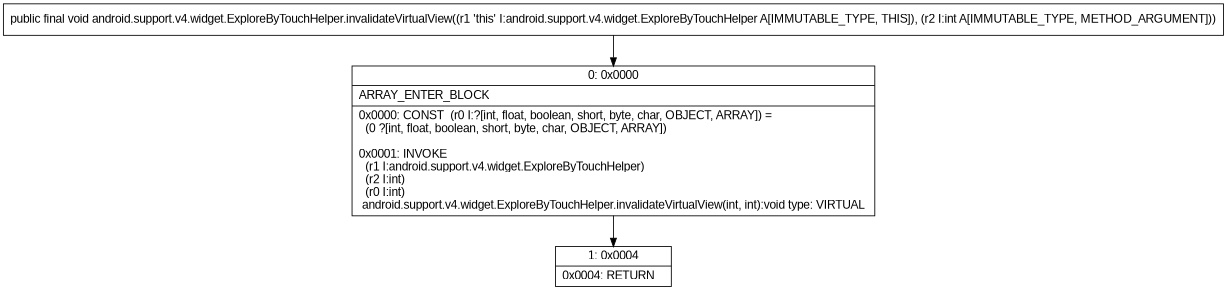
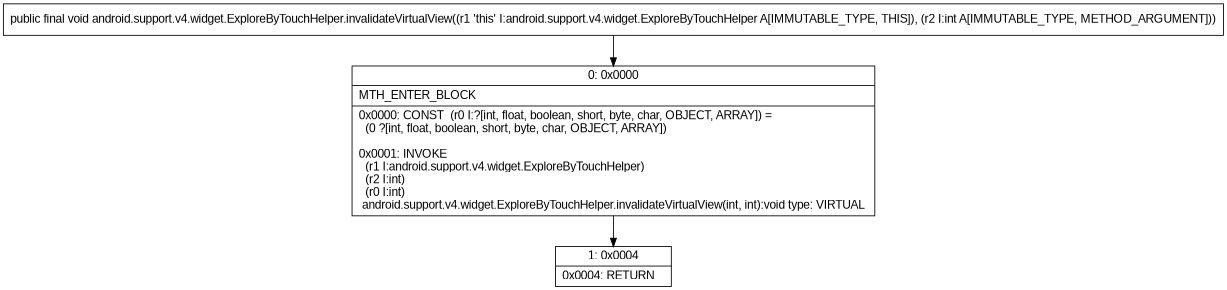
  digraph {
    fontname="Liberation Sans"
    node [shape=record fontname="Liberation Sans"]
    edge [fontname="Liberation Sans"]
-   n1 [label="{0\:\ 0x0000|ARRAY_ENTER_BLOCK\l|0x0000: CONST  (r0 I:?[int, float, boolean, short, byte, char, OBJECT, ARRAY]) = \l  (0 ?[int, float, boolean, short, byte, char, OBJECT, ARRAY])\l \l0x0001: INVOKE  \l  (r1 I:android.support.v4.widget.ExploreByTouchHelper)\l  (r2 I:int)\l  (r0 I:int)\l android.support.v4.widget.ExploreByTouchHelper.invalidateVirtualView(int, int):void type: VIRTUAL \l}"]
+   n1 [label="{0\:\ 0x0000|MTH_ENTER_BLOCK\l|0x0000: CONST  (r0 I:?[int, float, boolean, short, byte, char, OBJECT, ARRAY]) = \l  (0 ?[int, float, boolean, short, byte, char, OBJECT, ARRAY])\l \l0x0001: INVOKE  \l  (r1 I:android.support.v4.widget.ExploreByTouchHelper)\l  (r2 I:int)\l  (r0 I:int)\l android.support.v4.widget.ExploreByTouchHelper.invalidateVirtualView(int, int):void type: VIRTUAL \l}"]
    n2 [label="{1\:\ 0x0004|0x0004: RETURN   \l}"]
    n3 [label="{public final void android.support.v4.widget.ExploreByTouchHelper.invalidateVirtualView((r1 'this' I:android.support.v4.widget.ExploreByTouchHelper A[IMMUTABLE_TYPE, THIS]), (r2 I:int A[IMMUTABLE_TYPE, METHOD_ARGUMENT])) }"]
    n1 -> n2
    n3 -> n1
  }
